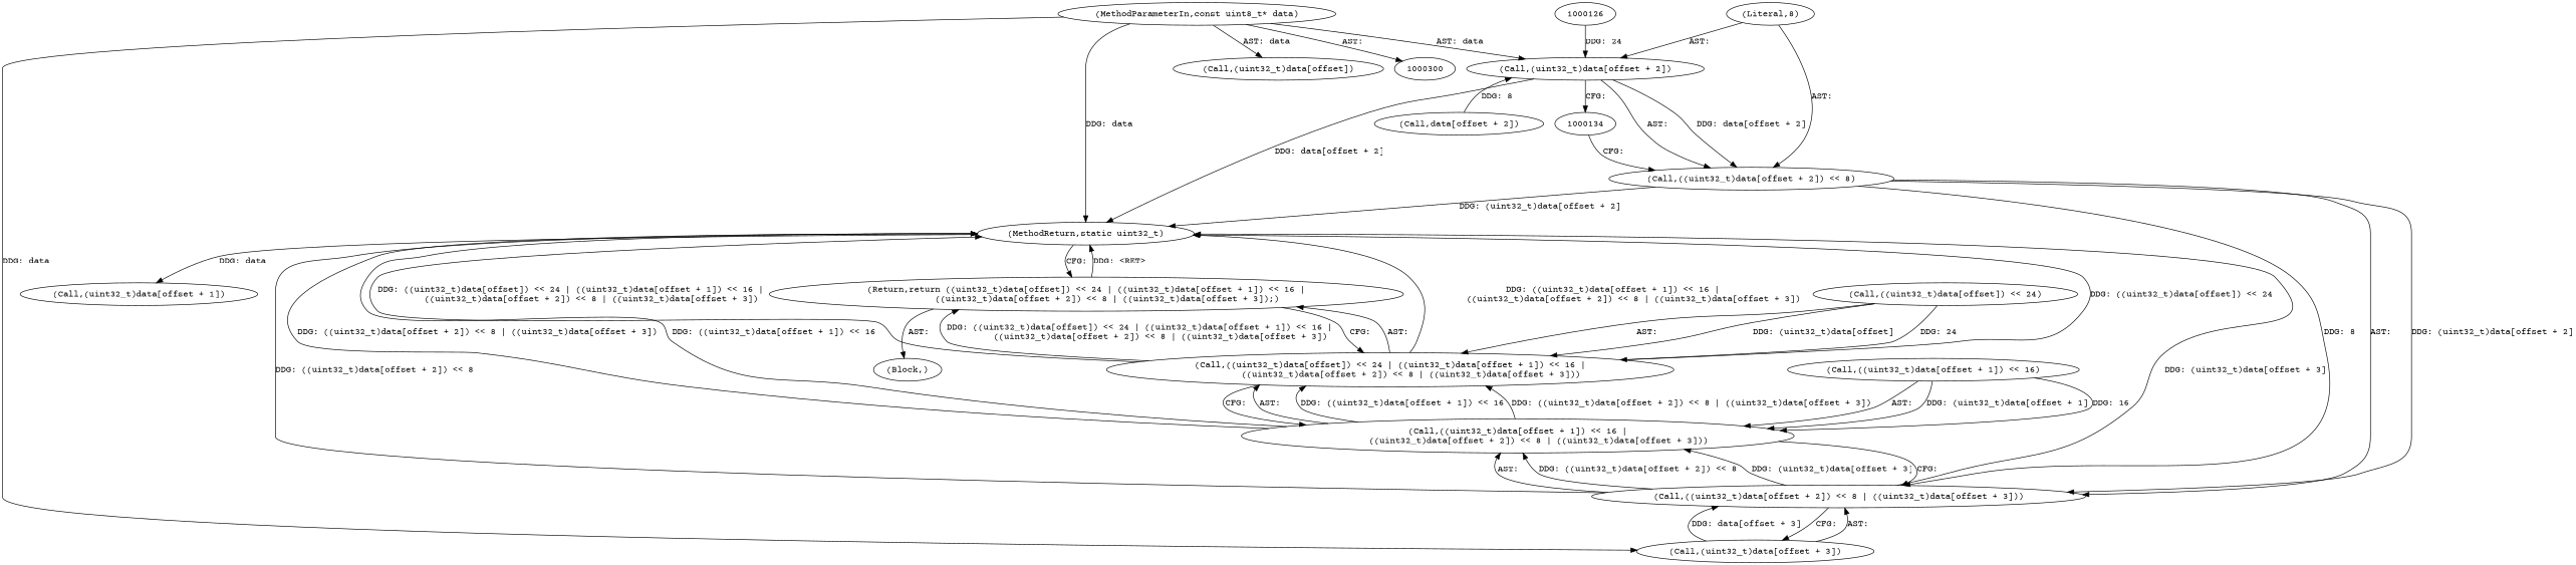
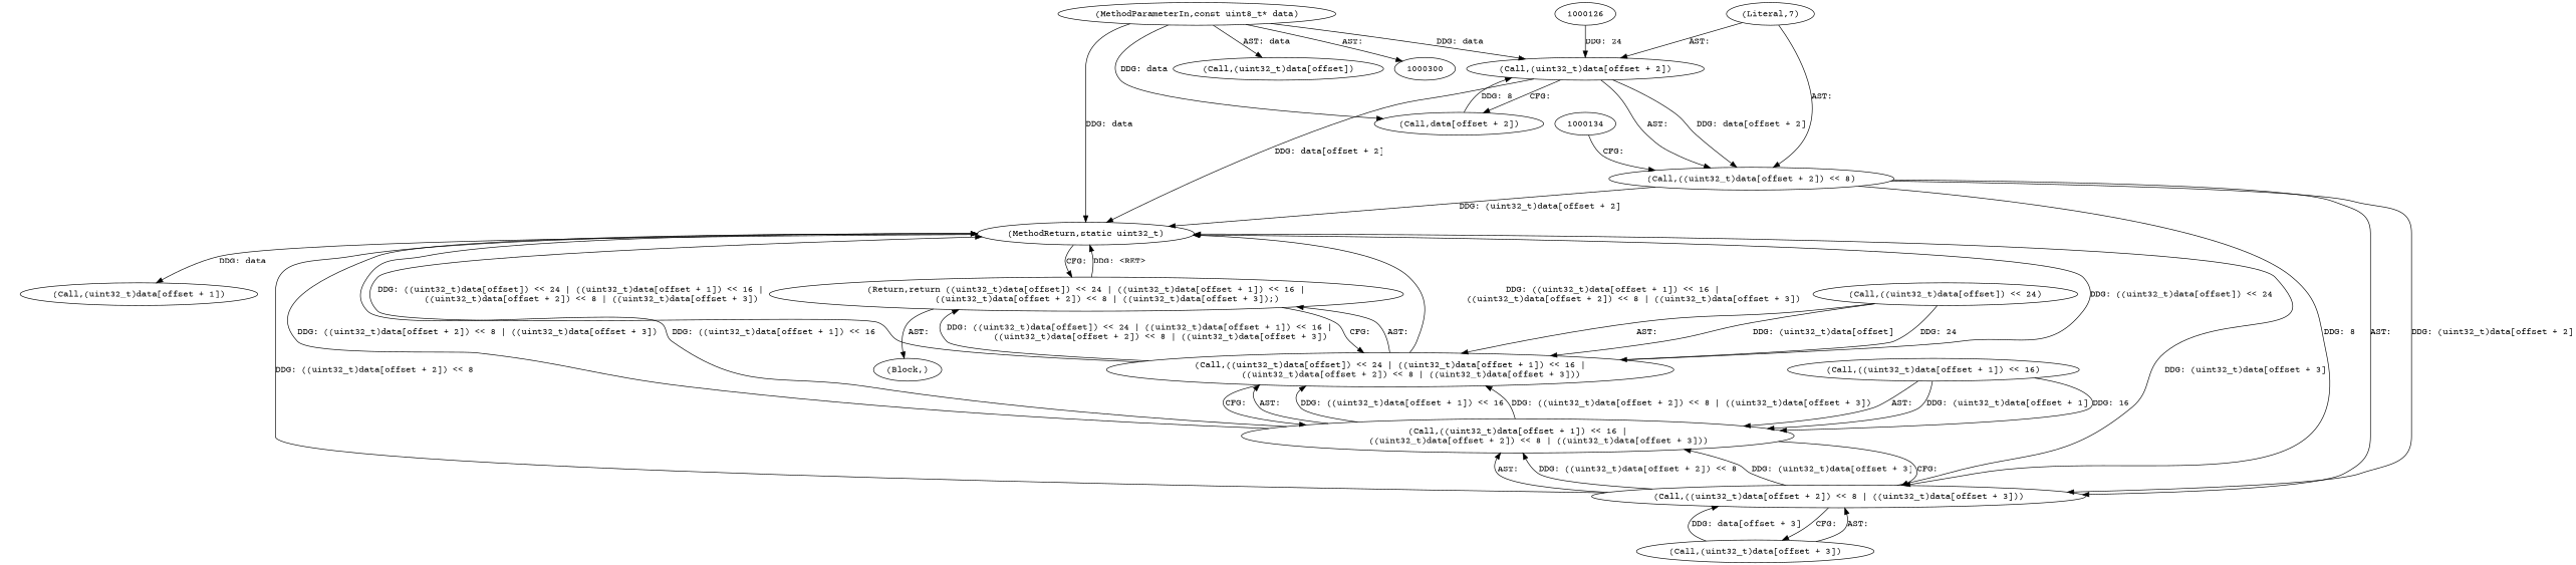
  digraph {
    fontname="Courier Prime"
    node [fontname="Courier Prime"]
    edge [fontname="Courier Prime"]
    n1 [label="(Call,(uint32_t)data[offset + 2])"]
    n2 [label="(Call,((uint32_t)data[offset + 2]) << 8)"]
    n3 [label="(MethodReturn,static uint32_t)"]
    n4 [label="(Call,data[offset + 2])"]
    n5 [label="(Call,((uint32_t)data[offset + 2]) << 8 | ((uint32_t)data[offset + 3]))"]
    n6 [label="(Call,(uint32_t)data[offset + 1])"]
    n7 [label="(Return,return ((uint32_t)data[offset]) << 24 | ((uint32_t)data[offset + 1]) << 16 |\n        ((uint32_t)data[offset + 2]) << 8 | ((uint32_t)data[offset + 3]);)"]
    n8 [label="(MethodParameterIn,const uint8_t* data)"]
    n9 [label="(Call,(uint32_t)data[offset + 3])"]
    n10 [label="(Call,(uint32_t)data[offset])"]
    n11 [label=1000300]
    n12 [label="(Call,((uint32_t)data[offset + 1]) << 16 |\n        ((uint32_t)data[offset + 2]) << 8 | ((uint32_t)data[offset + 3]))"]
-   n13 [label="(Literal,8)"]
+   n13 [label="(Literal,7)"]
    n14 [label="(Call,((uint32_t)data[offset]) << 24 | ((uint32_t)data[offset + 1]) << 16 |\n        ((uint32_t)data[offset + 2]) << 8 | ((uint32_t)data[offset + 3]))"]
    n15 [label="(Block,)"]
    n16 [label="(Call,((uint32_t)data[offset + 1]) << 16)"]
    n17 [label="(Call,((uint32_t)data[offset]) << 24)"]
    1000126
    1000134
    n1 -> n2 [label="AST: "]
    n1 -> n2 [label="DDG: data[offset + 2]"]
    n1 -> n3 [label="DDG: data[offset + 2]"]
-   n1 -> 1000134 [label="CFG: "]
+   n1 -> n4 [label="CFG: "]
    n2 -> n3 [label="DDG: (uint32_t)data[offset + 2]"]
    n2 -> n5 [label="AST: "]
    n2 -> n5 [label="DDG: (uint32_t)data[offset + 2]"]
    n2 -> n5 [label="DDG: 8"]
    n3 -> n6 [label="DDG: data"]
    n3 -> n7 [label="CFG: "]
    n4 -> n1 [label="DDG: 8"]
    n5 -> n3 [label="DDG: ((uint32_t)data[offset + 2]) << 8"]
    n5 -> n3 [label="DDG: (uint32_t)data[offset + 3]"]
    n5 -> n9 [label="CFG: "]
    n5 -> n12 [label="AST: "]
    n5 -> n12 [label="DDG: ((uint32_t)data[offset + 2]) << 8"]
    n5 -> n12 [label="DDG: (uint32_t)data[offset + 3]"]
    n7 -> n3 [label="DDG: <RET>"]
    n7 -> n14 [label="CFG: "]
    n7 -> n15 [label="AST: "]
-   n8 -> n1 [label="AST: data"]
+   n8 -> n1 [label="DDG: data"]
    n8 -> n3 [label="DDG: data"]
-   n8 -> n9 [label="DDG: data"]
+   n8 -> n4 [label="DDG: data"]
    n8 -> n10 [label="AST: data"]
    n8 -> n11 [label="AST: "]
    n9 -> n5 [label="AST: "]
    n9 -> n5 [label="DDG: data[offset + 3]"]
    n12 -> n3 [label="DDG: ((uint32_t)data[offset + 1]) << 16"]
    n12 -> n3 [label="DDG: ((uint32_t)data[offset + 2]) << 8 | ((uint32_t)data[offset + 3])"]
    n12 -> n5 [label="CFG: "]
    n12 -> n14 [label="AST: "]
    n12 -> n14 [label="DDG: ((uint32_t)data[offset + 1]) << 16"]
    n12 -> n14 [label="DDG: ((uint32_t)data[offset + 2]) << 8 | ((uint32_t)data[offset + 3])"]
    n13 -> n1 [label="AST: "]
    n13 -> n2 [label="AST: "]
    n14 -> n3 [label="DDG: ((uint32_t)data[offset]) << 24 | ((uint32_t)data[offset + 1]) << 16 |\n        ((uint32_t)data[offset + 2]) << 8 | ((uint32_t)data[offset + 3])"]
    n14 -> n3 [label="DDG: ((uint32_t)data[offset + 1]) << 16 |\n        ((uint32_t)data[offset + 2]) << 8 | ((uint32_t)data[offset + 3])"]
    n14 -> n3 [label="DDG: ((uint32_t)data[offset]) << 24"]
    n14 -> n7 [label="AST: "]
    n14 -> n7 [label="DDG: ((uint32_t)data[offset]) << 24 | ((uint32_t)data[offset + 1]) << 16 |\n        ((uint32_t)data[offset + 2]) << 8 | ((uint32_t)data[offset + 3])"]
    n14 -> n12 [label="CFG: "]
    n16 -> n12 [label="AST: "]
    n16 -> n12 [label="DDG: (uint32_t)data[offset + 1]"]
    n16 -> n12 [label="DDG: 16"]
    n17 -> n14 [label="AST: "]
    n17 -> n14 [label="DDG: (uint32_t)data[offset]"]
    n17 -> n14 [label="DDG: 24"]
    1000126 -> n1 [label="DDG: 24"]
    1000134 -> n2 [label="CFG: "]
  }
